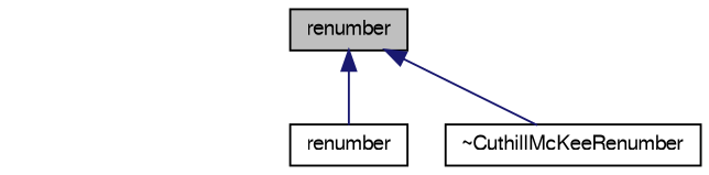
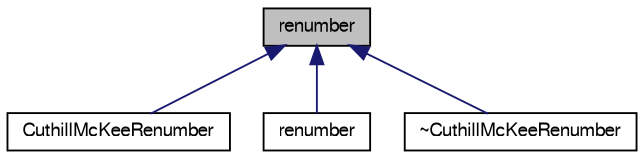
  digraph {
    rankdir=TB
    node [color=black fontname=FreeSans fontsize=10 shape=record]
    edge [color=midnightblue dir=back fontname=FreeSans fontsize=10 labelfontname=FreeSans labelfontsize=10 style=solid]
    n1 [fillcolor=grey75 fontcolor=black height=0.2 label=renumber style=filled width=0.4]
+   n2 [height=0.2 label=CuthillMcKeeRenumber width=0.4]
    n3 [height=0.2 label=renumber width=0.4]
    n4 [height=0.2 label="~CuthillMcKeeRenumber" width=0.4]
+   n1 -> n2
    n1 -> n3
    n1 -> n4
  }
